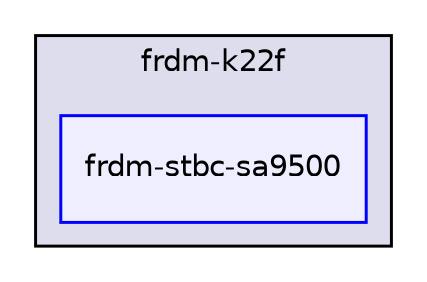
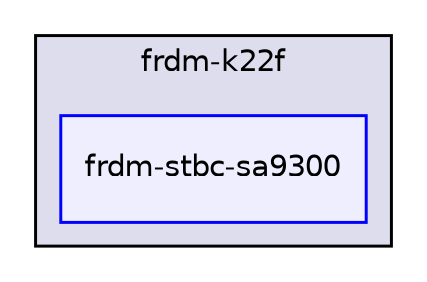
  digraph {
    compound=true
-   n1 [fillcolor="#eeeeff" fontname=Helvetica fontsize=10 label="frdm-stbc-sa9500" pencolor=black shape=box style=filled color=blue]
+   n1 [fillcolor="#eeeeff" fontname=Helvetica fontsize=10 label="frdm-stbc-sa9300" pencolor=black shape=box style=filled color=blue]
    subgraph cluster_1 {
      bgcolor="#ddddee"
      fontname=Helvetica
      fontsize=10
      label="frdm-k22f"
      pencolor=black
      n1
    }
  }
